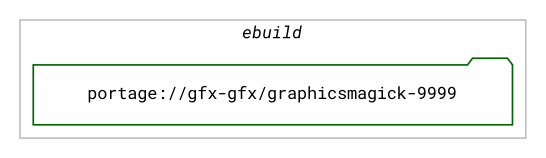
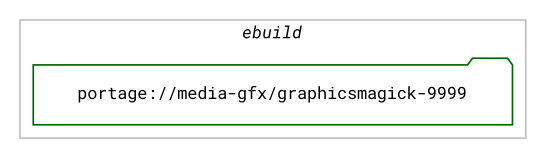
  digraph {
    compound=true
    concentrate=true
    fontname="Roboto Mono"
    fontsize=10
    newrank=true
    rankdir=LR
    ranksep=1.5
-   n1 [color=darkgreen fontname="Roboto Mono" fontsize=10 label="portage://gfx-gfx/graphicsmagick-9999" width=4 shape=folder]
+   n1 [color=darkgreen fontname="Roboto Mono" fontsize=10 label="portage://media-gfx/graphicsmagick-9999" width=4 shape=folder]
    subgraph cluster_1 {
      color=gray
      label=<<i>ebuild</i>>
      n1
    }
    subgraph cluster_2 {
      color=gray
      label=<<i>dependencies</i>>
      subgraph cluster_3 {
        color=gray
        fillcolor="#eeeeee"
        label=<<i>compile</i>>
        style=filled
      }
      subgraph cluster_4 {
        color=gray
        fillcolor="#eeeeee"
        label=<<i>compile and run</i>>
        style=filled
      }
      subgraph cluster_5 {
        color=gray
        fillcolor="#eeeeee"
        label=<<i>run</i>>
        style=filled
      }
    }
    subgraph cluster_6 {
      color=gray
      label=<<i>candidates</i>>
      rank=same
    }
  }
